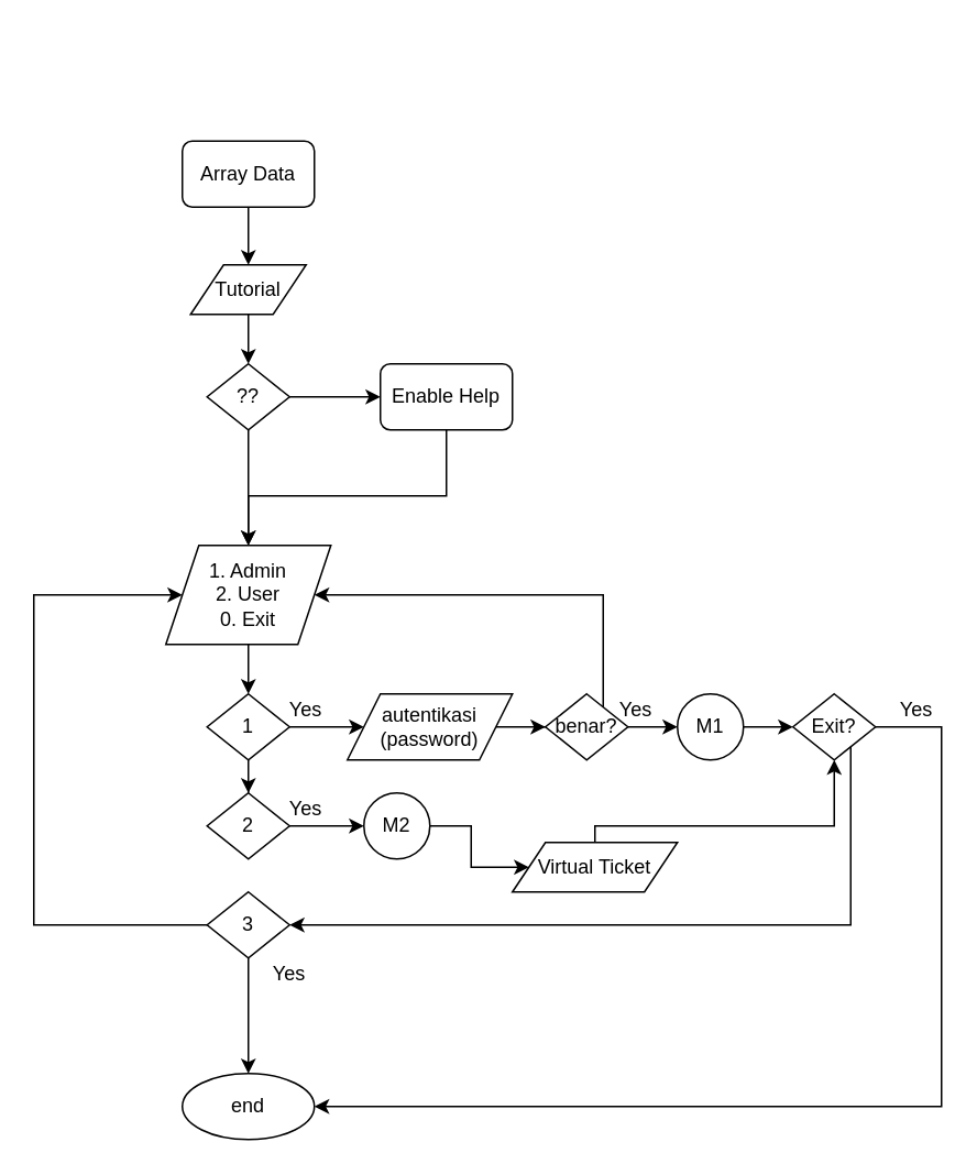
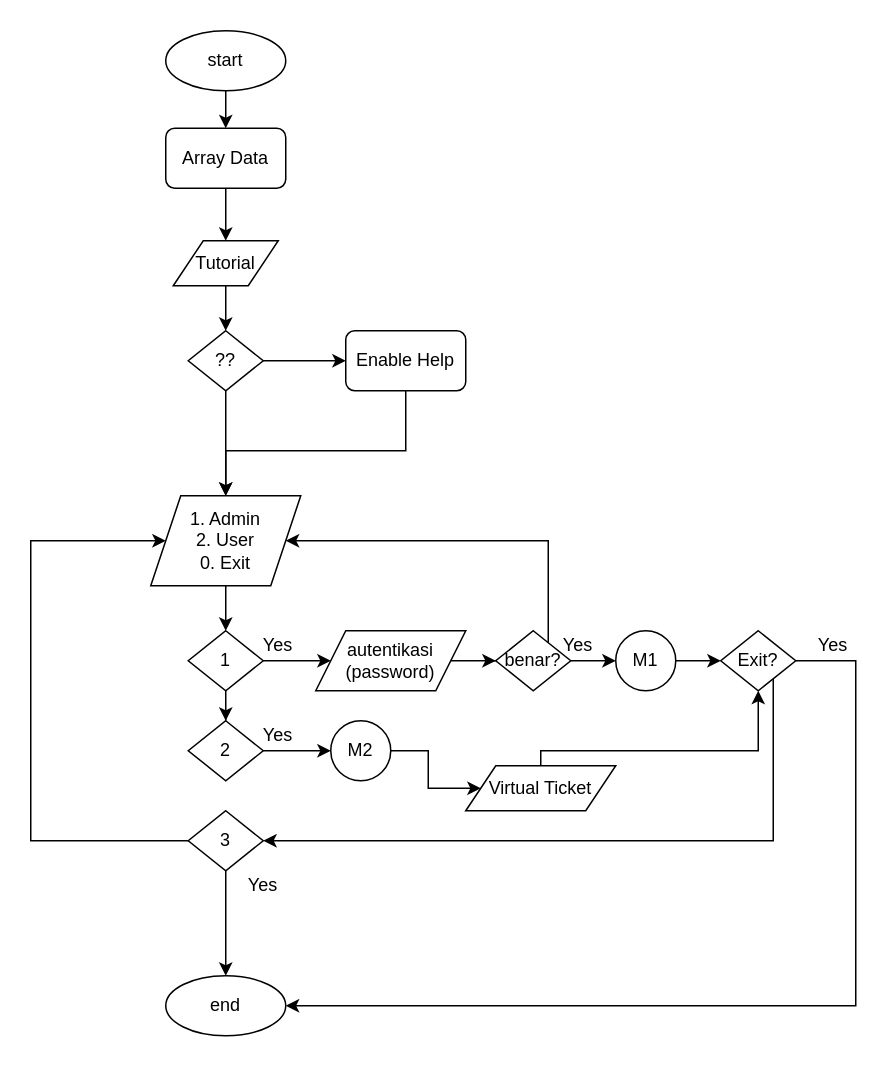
  <mxCell id="0" />
  <mxCell id="1" parent="0" />
+ <mxCell id="2" style="edgeStyle=orthogonalEdgeStyle;rounded=0;orthogonalLoop=1;jettySize=auto;html=1;entryX=0.5;entryY=0;entryDx=0;entryDy=0;" edge="1" parent="1" source="3" target="6"><mxGeometry relative="1" as="geometry" /></mxCell>
+ <mxCell id="3" value="start" style="ellipse;whiteSpace=wrap;html=1;" parent="1" vertex="1"><mxGeometry x="110" y="20" width="80" height="40" as="geometry" /></mxCell>
  <mxCell id="4" value="end" style="ellipse;whiteSpace=wrap;html=1;" parent="1" vertex="1"><mxGeometry x="110" y="650" width="80" height="40" as="geometry" /></mxCell>
  <mxCell id="5" style="edgeStyle=orthogonalEdgeStyle;rounded=0;orthogonalLoop=1;jettySize=auto;html=1;entryX=0.5;entryY=0;entryDx=0;entryDy=0;" edge="1" parent="1" source="6" target="31"><mxGeometry relative="1" as="geometry" /></mxCell>
  <mxCell id="6" value="Array Data" style="rounded=1;whiteSpace=wrap;html=1;" vertex="1" parent="1"><mxGeometry x="110" y="85" width="80" height="40" as="geometry" /></mxCell>
  <mxCell id="7" style="edgeStyle=orthogonalEdgeStyle;rounded=0;orthogonalLoop=1;jettySize=auto;html=1;entryX=0.5;entryY=0;entryDx=0;entryDy=0;" edge="1" parent="1" source="8" target="11"><mxGeometry relative="1" as="geometry" /></mxCell>
  <mxCell id="8" value="1. Admin&lt;br&gt;2. User&lt;br&gt;0. Exit" style="shape=parallelogram;perimeter=parallelogramPerimeter;whiteSpace=wrap;html=1;fixedSize=1;" vertex="1" parent="1"><mxGeometry x="100" y="330" width="100" height="60" as="geometry" /></mxCell>
  <mxCell id="9" style="edgeStyle=orthogonalEdgeStyle;rounded=0;orthogonalLoop=1;jettySize=auto;html=1;entryX=0.5;entryY=0;entryDx=0;entryDy=0;" edge="1" parent="1" source="11" target="13"><mxGeometry relative="1" as="geometry" /></mxCell>
  <mxCell id="10" style="edgeStyle=orthogonalEdgeStyle;rounded=0;orthogonalLoop=1;jettySize=auto;html=1;" edge="1" parent="1" source="11" target="18"><mxGeometry relative="1" as="geometry" /></mxCell>
  <mxCell id="11" value="1" style="rhombus;whiteSpace=wrap;html=1;" vertex="1" parent="1"><mxGeometry x="125" y="420" width="50" height="40" as="geometry" /></mxCell>
  <mxCell id="12" style="edgeStyle=orthogonalEdgeStyle;rounded=0;orthogonalLoop=1;jettySize=auto;html=1;entryX=0;entryY=0.5;entryDx=0;entryDy=0;" edge="1" parent="1" source="13" target="29"><mxGeometry relative="1" as="geometry" /></mxCell>
  <mxCell id="13" value="2" style="rhombus;whiteSpace=wrap;html=1;" vertex="1" parent="1"><mxGeometry x="125" y="480" width="50" height="40" as="geometry" /></mxCell>
  <mxCell id="14" style="edgeStyle=orthogonalEdgeStyle;rounded=0;orthogonalLoop=1;jettySize=auto;html=1;" edge="1" parent="1" source="16" target="4"><mxGeometry relative="1" as="geometry" /></mxCell>
  <mxCell id="15" style="edgeStyle=orthogonalEdgeStyle;rounded=0;orthogonalLoop=1;jettySize=auto;html=1;entryX=0;entryY=0.5;entryDx=0;entryDy=0;" edge="1" parent="1" source="16" target="8"><mxGeometry relative="1" as="geometry"><Array as="points"><mxPoint x="20" y="560" /><mxPoint x="20" y="360" /></Array></mxGeometry></mxCell>
  <mxCell id="16" value="3" style="rhombus;whiteSpace=wrap;html=1;" vertex="1" parent="1"><mxGeometry x="125" y="540" width="50" height="40" as="geometry" /></mxCell>
  <mxCell id="17" style="edgeStyle=orthogonalEdgeStyle;rounded=0;orthogonalLoop=1;jettySize=auto;html=1;entryX=0;entryY=0.5;entryDx=0;entryDy=0;" edge="1" parent="1" source="18" target="21"><mxGeometry relative="1" as="geometry" /></mxCell>
  <mxCell id="18" value="autentikasi (password)" style="shape=parallelogram;perimeter=parallelogramPerimeter;whiteSpace=wrap;html=1;fixedSize=1;" vertex="1" parent="1"><mxGeometry x="210" y="420" width="100" height="40" as="geometry" /></mxCell>
  <mxCell id="19" style="edgeStyle=orthogonalEdgeStyle;rounded=0;orthogonalLoop=1;jettySize=auto;html=1;entryX=1;entryY=0.5;entryDx=0;entryDy=0;" edge="1" parent="1" source="21" target="8"><mxGeometry relative="1" as="geometry"><Array as="points"><mxPoint x="365" y="360" /></Array></mxGeometry></mxCell>
  <mxCell id="20" style="edgeStyle=orthogonalEdgeStyle;rounded=0;orthogonalLoop=1;jettySize=auto;html=1;entryX=0;entryY=0.5;entryDx=0;entryDy=0;" edge="1" parent="1" source="21" target="23"><mxGeometry relative="1" as="geometry" /></mxCell>
  <mxCell id="21" value="benar?" style="rhombus;whiteSpace=wrap;html=1;" vertex="1" parent="1"><mxGeometry x="330" y="420" width="50" height="40" as="geometry" /></mxCell>
  <mxCell id="22" style="edgeStyle=orthogonalEdgeStyle;rounded=0;orthogonalLoop=1;jettySize=auto;html=1;entryX=0;entryY=0.5;entryDx=0;entryDy=0;" edge="1" parent="1" source="23" target="39"><mxGeometry relative="1" as="geometry" /></mxCell>
  <mxCell id="23" value="M1" style="ellipse;whiteSpace=wrap;html=1;aspect=fixed;" vertex="1" parent="1"><mxGeometry x="410" y="420" width="40" height="40" as="geometry" /></mxCell>
  <mxCell id="24" value="Yes" style="text;html=1;strokeColor=none;fillColor=none;align=center;verticalAlign=middle;whiteSpace=wrap;rounded=0;" vertex="1" parent="1"><mxGeometry x="370" y="420" width="30" height="20" as="geometry" /></mxCell>
  <mxCell id="25" value="Yes" style="text;html=1;strokeColor=none;fillColor=none;align=center;verticalAlign=middle;whiteSpace=wrap;rounded=0;" vertex="1" parent="1"><mxGeometry x="170" y="420" width="30" height="20" as="geometry" /></mxCell>
  <mxCell id="26" value="Yes" style="text;html=1;strokeColor=none;fillColor=none;align=center;verticalAlign=middle;whiteSpace=wrap;rounded=0;" vertex="1" parent="1"><mxGeometry x="170" y="480" width="30" height="20" as="geometry" /></mxCell>
  <mxCell id="27" value="Yes" style="text;html=1;strokeColor=none;fillColor=none;align=center;verticalAlign=middle;whiteSpace=wrap;rounded=0;" vertex="1" parent="1"><mxGeometry x="160" y="580" width="30" height="20" as="geometry" /></mxCell>
  <mxCell id="28" style="edgeStyle=orthogonalEdgeStyle;rounded=0;orthogonalLoop=1;jettySize=auto;html=1;" edge="1" parent="1" source="29" target="42"><mxGeometry relative="1" as="geometry" /></mxCell>
  <mxCell id="29" value="M2" style="ellipse;whiteSpace=wrap;html=1;aspect=fixed;" vertex="1" parent="1"><mxGeometry x="220" y="480" width="40" height="40" as="geometry" /></mxCell>
  <mxCell id="30" style="edgeStyle=orthogonalEdgeStyle;rounded=0;orthogonalLoop=1;jettySize=auto;html=1;" edge="1" parent="1" source="31" target="34"><mxGeometry relative="1" as="geometry" /></mxCell>
  <mxCell id="31" value="Tutorial" style="shape=parallelogram;perimeter=parallelogramPerimeter;whiteSpace=wrap;html=1;fixedSize=1;" vertex="1" parent="1"><mxGeometry x="115" y="160" width="70" height="30" as="geometry" /></mxCell>
  <mxCell id="32" style="edgeStyle=orthogonalEdgeStyle;rounded=0;orthogonalLoop=1;jettySize=auto;html=1;entryX=0;entryY=0.5;entryDx=0;entryDy=0;" edge="1" parent="1" source="34" target="36"><mxGeometry relative="1" as="geometry" /></mxCell>
  <mxCell id="33" style="edgeStyle=orthogonalEdgeStyle;rounded=0;orthogonalLoop=1;jettySize=auto;html=1;entryX=0.5;entryY=0;entryDx=0;entryDy=0;" edge="1" parent="1" source="34" target="8"><mxGeometry relative="1" as="geometry" /></mxCell>
  <mxCell id="34" value="??" style="rhombus;whiteSpace=wrap;html=1;" vertex="1" parent="1"><mxGeometry x="125" y="220" width="50" height="40" as="geometry" /></mxCell>
  <mxCell id="35" style="edgeStyle=orthogonalEdgeStyle;rounded=0;orthogonalLoop=1;jettySize=auto;html=1;entryX=0.5;entryY=0;entryDx=0;entryDy=0;" edge="1" parent="1" source="36" target="8"><mxGeometry relative="1" as="geometry"><Array as="points"><mxPoint x="270" y="300" /><mxPoint x="150" y="300" /></Array></mxGeometry></mxCell>
  <mxCell id="36" value="Enable Help" style="rounded=1;whiteSpace=wrap;html=1;" vertex="1" parent="1"><mxGeometry x="230" y="220" width="80" height="40" as="geometry" /></mxCell>
  <mxCell id="37" style="edgeStyle=orthogonalEdgeStyle;rounded=0;orthogonalLoop=1;jettySize=auto;html=1;entryX=1;entryY=0.5;entryDx=0;entryDy=0;" edge="1" parent="1" source="39" target="16"><mxGeometry relative="1" as="geometry"><Array as="points"><mxPoint x="515" y="560" /></Array></mxGeometry></mxCell>
  <mxCell id="38" style="edgeStyle=orthogonalEdgeStyle;rounded=0;orthogonalLoop=1;jettySize=auto;html=1;entryX=1;entryY=0.5;entryDx=0;entryDy=0;" edge="1" parent="1" source="39" target="4"><mxGeometry relative="1" as="geometry"><Array as="points"><mxPoint x="570" y="440" /><mxPoint x="570" y="670" /></Array></mxGeometry></mxCell>
  <mxCell id="39" value="Exit?" style="rhombus;whiteSpace=wrap;html=1;" vertex="1" parent="1"><mxGeometry x="480" y="420" width="50" height="40" as="geometry" /></mxCell>
  <mxCell id="40" value="Yes" style="text;html=1;strokeColor=none;fillColor=none;align=center;verticalAlign=middle;whiteSpace=wrap;rounded=0;" vertex="1" parent="1"><mxGeometry x="540" y="420" width="30" height="20" as="geometry" /></mxCell>
  <mxCell id="41" style="edgeStyle=orthogonalEdgeStyle;rounded=0;orthogonalLoop=1;jettySize=auto;html=1;entryX=0.5;entryY=1;entryDx=0;entryDy=0;" edge="1" parent="1" source="42" target="39"><mxGeometry relative="1" as="geometry"><Array as="points"><mxPoint x="505" y="500" /></Array></mxGeometry></mxCell>
  <mxCell id="42" value="Virtual Ticket" style="shape=parallelogram;perimeter=parallelogramPerimeter;whiteSpace=wrap;html=1;fixedSize=1;" vertex="1" parent="1"><mxGeometry x="310" y="510" width="100" height="30" as="geometry" /></mxCell>
